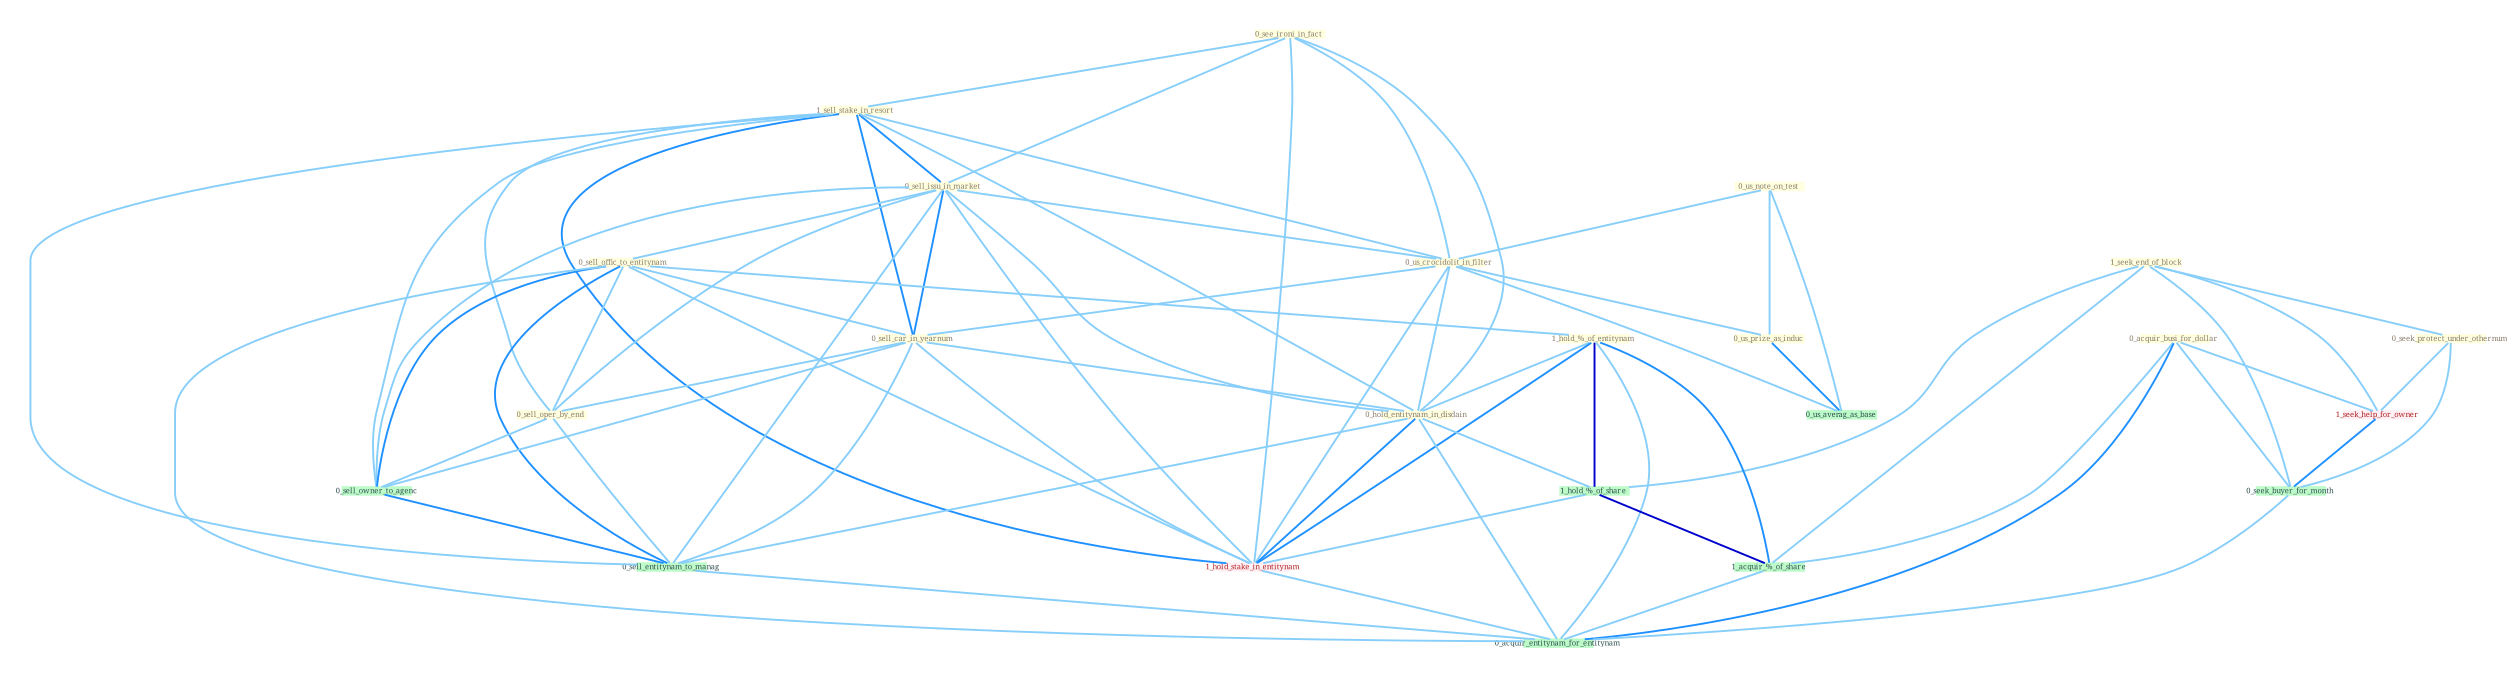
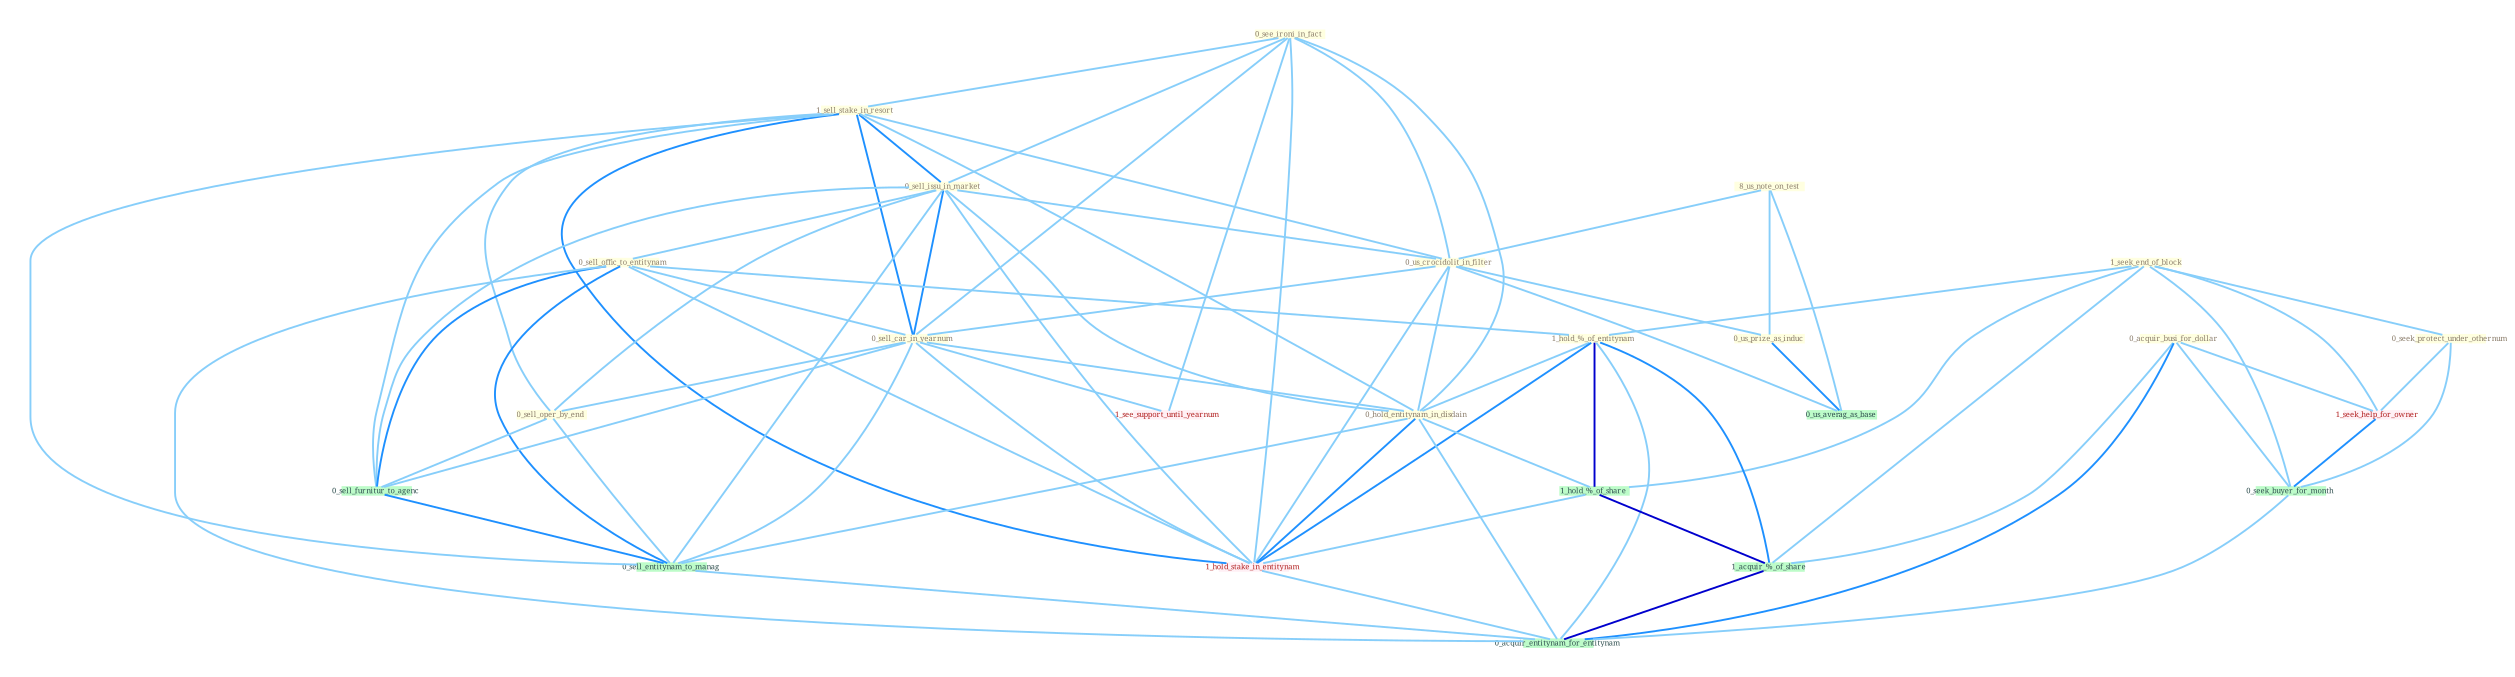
  graph {
    fontname="Noto Serif"
    node [color="#ffffe0" fixedsize=true fontcolor="#8b7d6b" fontname="Noto Serif" fontsize=4 shape=polygon style=filled]
    edge [color="#87cefa" fontname="Noto Serif" w=1]
    "0_see_ironi_in_fact " [height=.06 width=.5]
    n2 [height=.06 label="1_seek_end_of_block" width=.5]
    "1_sell_stake_in_resort " [height=.06 width=.5]
    "0_sell_issu_in_market " [height=.06 width=.5]
    "0_sell_offic_to_entitynam " [height=.06 width=.5]
    "0_acquir_busi_for_dollar " [height=.06 width=.5]
-   "0_us_note_on_test " [height=.06 width=.5]
+   "0_us_note_on_test " [height=.06 width=.5 label="8_us_note_on_test"]
    "0_us_crocidolit_in_filter " [height=.06 width=.5]
    "0_sell_car_in_yearnum " [height=.06 width=.5]
    "0_sell_oper_by_end " [height=.06 width=.5]
    "0_us_prize_as_induc " [height=.06 width=.5]
    "0_seek_protect_under_othernum " [height=.06 width=.5]
    "1_hold_%_of_entitynam " [height=.06 width=.5]
    "0_hold_entitynam_in_disdain " [height=.06 width=.5]
    "1_hold_stake_in_entitynam " [color="#fff0f5" fontcolor="#b22222" height=.06 width=.5]
    "1_seek_help_for_owner " [color="#fff0f5" fontcolor="#b22222" height=.06 width=.5]
+   "1_see_support_until_yearnum " [color="#fff0f5" fontcolor="#b22222" height=.06 width=.5]
    "1_hold_%_of_share " [color="#BDFCC9" fontcolor="#2f4f4f" height=.06 width=.5]
    "0_seek_buyer_for_month " [color="#BDFCC9" fontcolor="#2f4f4f" height=.06 width=.5]
    "1_acquir_%_of_share " [color="#BDFCC9" fontcolor="#2f4f4f" height=.06 width=.5]
-   "0_sell_furnitur_to_agenc " [color="#BDFCC9" fontcolor="#2f4f4f" height=.06 width=.5 label="0_sell_owner_to_agenc"]
+   "0_sell_furnitur_to_agenc " [color="#BDFCC9" fontcolor="#2f4f4f" height=.06 width=.5]
    "0_sell_entitynam_to_manag " [color="#BDFCC9" fontcolor="#2f4f4f" height=.06 width=.5]
    "0_acquir_entitynam_for_entitynam " [color="#BDFCC9" fontcolor="#2f4f4f" height=.06 width=.5]
    "0_us_averag_as_base " [color="#BDFCC9" fontcolor="#2f4f4f" height=.06 width=.5]
    subgraph sub_1 {
      "0_see_ironi_in_fact "
      n2
      "1_sell_stake_in_resort "
      "0_sell_issu_in_market "
      "0_sell_offic_to_entitynam "
      "0_acquir_busi_for_dollar "
      "0_us_note_on_test "
      "0_us_crocidolit_in_filter "
      "0_sell_car_in_yearnum "
      "0_sell_oper_by_end "
      "0_us_prize_as_induc "
      "0_seek_protect_under_othernum "
      "1_hold_%_of_entitynam "
      "0_hold_entitynam_in_disdain "
    }
    subgraph sub_2 {
      "1_hold_stake_in_entitynam "
      "1_seek_help_for_owner "
+     "1_see_support_until_yearnum "
    }
    "0_see_ironi_in_fact " -- "1_sell_stake_in_resort "
    "0_see_ironi_in_fact " -- "0_sell_issu_in_market "
    "0_see_ironi_in_fact " -- "0_us_crocidolit_in_filter "
+   "0_see_ironi_in_fact " -- "0_sell_car_in_yearnum "
    "0_see_ironi_in_fact " -- "0_hold_entitynam_in_disdain "
    "0_see_ironi_in_fact " -- "1_hold_stake_in_entitynam "
+   "0_see_ironi_in_fact " -- "1_see_support_until_yearnum "
    n2 -- "0_seek_protect_under_othernum "
+   n2 -- "1_hold_%_of_entitynam "
    n2 -- "1_seek_help_for_owner "
    n2 -- "1_hold_%_of_share "
    n2 -- "0_seek_buyer_for_month "
    n2 -- "1_acquir_%_of_share "
    "1_sell_stake_in_resort " -- "0_sell_issu_in_market " [color="#1e90ff" w=2]
    "1_sell_stake_in_resort " -- "0_us_crocidolit_in_filter "
    "1_sell_stake_in_resort " -- "0_sell_car_in_yearnum " [color="#1e90ff" w=2]
    "1_sell_stake_in_resort " -- "0_sell_oper_by_end "
    "1_sell_stake_in_resort " -- "0_hold_entitynam_in_disdain "
    "1_sell_stake_in_resort " -- "1_hold_stake_in_entitynam " [color="#1e90ff" w=2]
    "1_sell_stake_in_resort " -- "0_sell_furnitur_to_agenc "
    "1_sell_stake_in_resort " -- "0_sell_entitynam_to_manag "
    "0_sell_issu_in_market " -- "0_sell_offic_to_entitynam "
    "0_sell_issu_in_market " -- "0_us_crocidolit_in_filter "
    "0_sell_issu_in_market " -- "0_sell_car_in_yearnum " [color="#1e90ff" w=2]
    "0_sell_issu_in_market " -- "0_sell_oper_by_end "
    "0_sell_issu_in_market " -- "0_hold_entitynam_in_disdain "
    "0_sell_issu_in_market " -- "1_hold_stake_in_entitynam "
    "0_sell_issu_in_market " -- "0_sell_furnitur_to_agenc "
    "0_sell_issu_in_market " -- "0_sell_entitynam_to_manag "
    "0_sell_offic_to_entitynam " -- "0_sell_car_in_yearnum "
-   "0_sell_offic_to_entitynam " -- "0_sell_oper_by_end "
    "0_sell_offic_to_entitynam " -- "1_hold_%_of_entitynam "
    "0_sell_offic_to_entitynam " -- "1_hold_stake_in_entitynam "
    "0_sell_offic_to_entitynam " -- "0_sell_furnitur_to_agenc " [color="#1e90ff" w=2]
    "0_sell_offic_to_entitynam " -- "0_sell_entitynam_to_manag " [color="#1e90ff" w=2]
    "0_sell_offic_to_entitynam " -- "0_acquir_entitynam_for_entitynam "
    "0_acquir_busi_for_dollar " -- "1_seek_help_for_owner "
    "0_acquir_busi_for_dollar " -- "0_seek_buyer_for_month "
    "0_acquir_busi_for_dollar " -- "1_acquir_%_of_share "
    "0_acquir_busi_for_dollar " -- "0_acquir_entitynam_for_entitynam " [color="#1e90ff" w=2]
    "0_us_note_on_test " -- "0_us_crocidolit_in_filter "
    "0_us_note_on_test " -- "0_us_prize_as_induc "
    "0_us_note_on_test " -- "0_us_averag_as_base "
    "0_us_crocidolit_in_filter " -- "0_sell_car_in_yearnum "
    "0_us_crocidolit_in_filter " -- "0_us_prize_as_induc "
    "0_us_crocidolit_in_filter " -- "0_hold_entitynam_in_disdain "
    "0_us_crocidolit_in_filter " -- "1_hold_stake_in_entitynam "
    "0_us_crocidolit_in_filter " -- "0_us_averag_as_base "
    "0_sell_car_in_yearnum " -- "0_sell_oper_by_end "
    "0_sell_car_in_yearnum " -- "0_hold_entitynam_in_disdain "
    "0_sell_car_in_yearnum " -- "1_hold_stake_in_entitynam "
+   "0_sell_car_in_yearnum " -- "1_see_support_until_yearnum "
    "0_sell_car_in_yearnum " -- "0_sell_furnitur_to_agenc "
    "0_sell_car_in_yearnum " -- "0_sell_entitynam_to_manag "
    "0_sell_oper_by_end " -- "0_sell_furnitur_to_agenc "
    "0_sell_oper_by_end " -- "0_sell_entitynam_to_manag "
    "0_us_prize_as_induc " -- "0_us_averag_as_base " [color="#1e90ff" w=2]
    "0_seek_protect_under_othernum " -- "1_seek_help_for_owner "
    "0_seek_protect_under_othernum " -- "0_seek_buyer_for_month "
    "1_hold_%_of_entitynam " -- "0_hold_entitynam_in_disdain "
    "1_hold_%_of_entitynam " -- "1_hold_stake_in_entitynam " [color="#1e90ff" w=2]
    "1_hold_%_of_entitynam " -- "1_hold_%_of_share " [color="#0000cd" w=3]
    "1_hold_%_of_entitynam " -- "1_acquir_%_of_share " [color="#1e90ff" w=2]
    "1_hold_%_of_entitynam " -- "0_acquir_entitynam_for_entitynam "
    "0_hold_entitynam_in_disdain " -- "1_hold_stake_in_entitynam " [color="#1e90ff" w=2]
    "0_hold_entitynam_in_disdain " -- "1_hold_%_of_share "
    "0_hold_entitynam_in_disdain " -- "0_sell_entitynam_to_manag "
    "0_hold_entitynam_in_disdain " -- "0_acquir_entitynam_for_entitynam "
    "1_hold_stake_in_entitynam " -- "0_acquir_entitynam_for_entitynam "
    "1_seek_help_for_owner " -- "0_seek_buyer_for_month " [color="#1e90ff" w=2]
    "1_hold_%_of_share " -- "1_hold_stake_in_entitynam "
    "1_hold_%_of_share " -- "1_acquir_%_of_share " [color="#0000cd" w=3]
    "0_seek_buyer_for_month " -- "0_acquir_entitynam_for_entitynam "
-   "1_acquir_%_of_share " -- "0_acquir_entitynam_for_entitynam "
+   "1_acquir_%_of_share " -- "0_acquir_entitynam_for_entitynam " [color="#0000cd"]
    "0_sell_furnitur_to_agenc " -- "0_sell_entitynam_to_manag " [color="#1e90ff" w=2]
    "0_sell_entitynam_to_manag " -- "0_acquir_entitynam_for_entitynam "
  }
